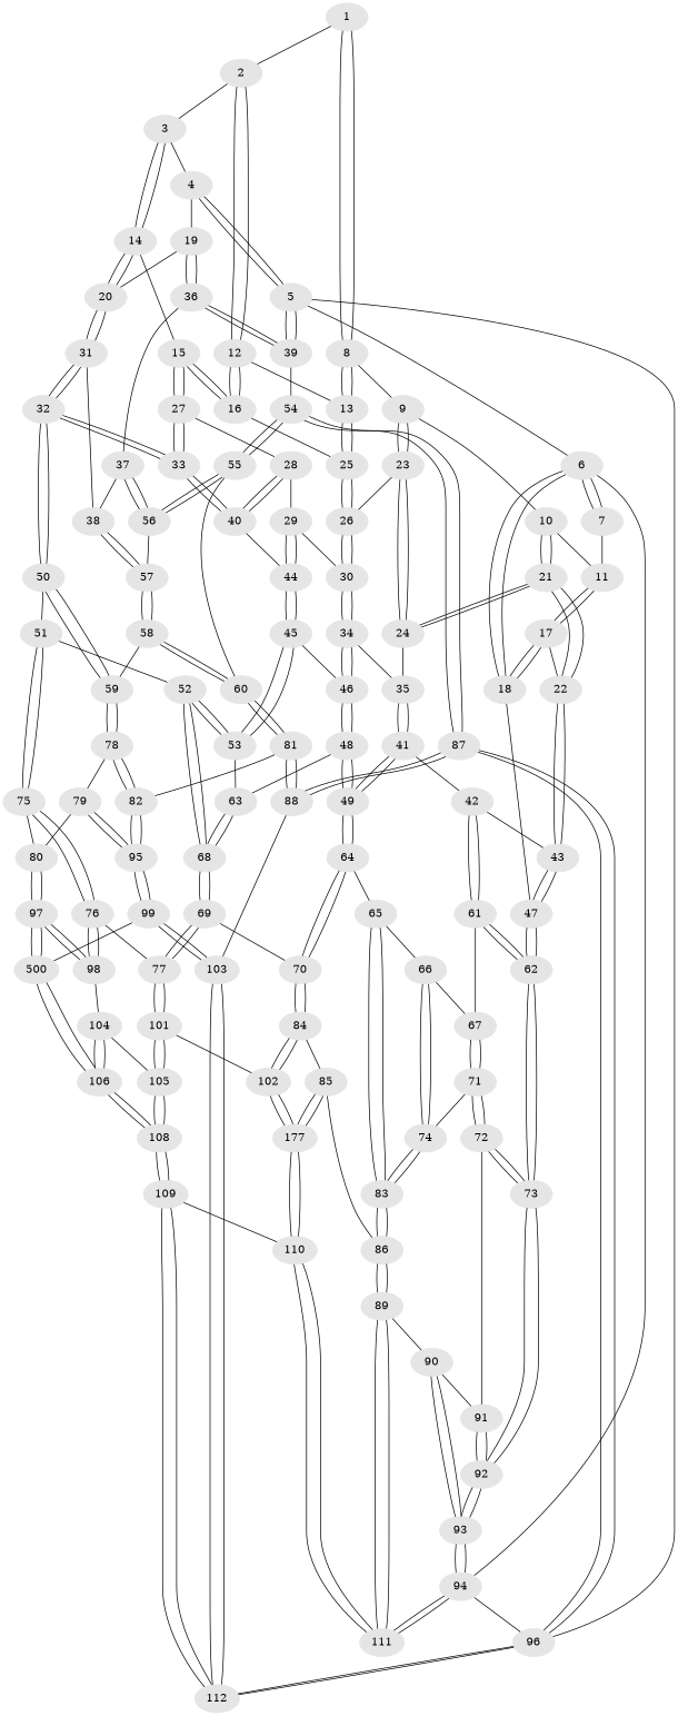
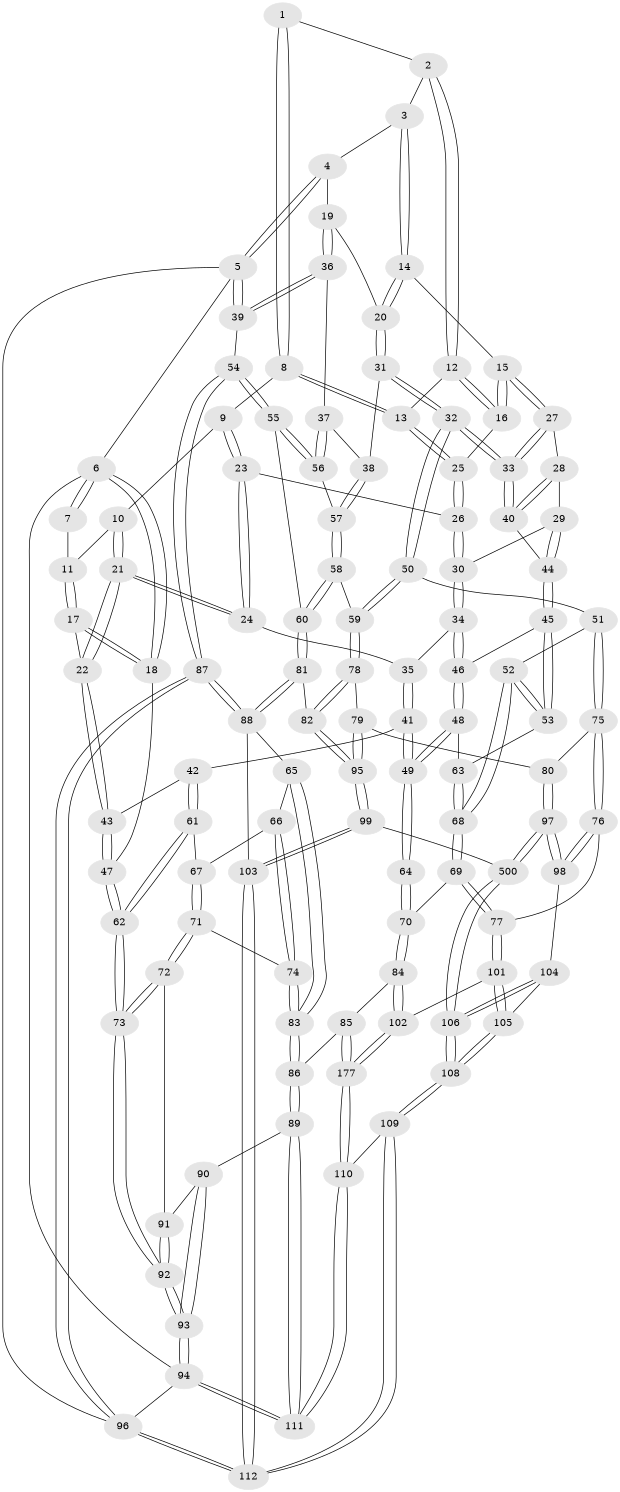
  graph {
    node [color=gray90 style=filled]
    1
    2
    8
    3
    12
    9
    13
    4
    14
    16
    5
    19
    15
    20
    6
    39
    96
    36
    7
    18
    94
    54
    112
    11
    47
    111
    17
    10
    23
    25
    21
    24
    26
    22
    27
    31
    28
    33
    43
    62
    37
    32
    38
    35
    30
    41
    34
    29
    40
    44
    45
    46
    50
    57
    51
    59
    48
    42
    49
    56
    58
    55
    87
    61
    64
    67
    53
    63
    73
    68
    65
    70
    52
    75
    78
    76
    80
    69
    60
    88
    81
    79
    82
    71
    92
    66
    83
    84
    74
    86
    72
    77
    101
    85
    102
    91
    93
    98
    97
    104
    105
    95
    99
    n104 [label=500]
    103
    89
    n107 [label=177]
    110
    90
    106
    108
    109
    1 -- 2
    1 -- 8
    1 -- 8
    2 -- 3
    2 -- 12
    2 -- 12
    8 -- 9
    8 -- 13
    8 -- 13
    3 -- 4
    3 -- 14
    3 -- 14
    12 -- 13
    12 -- 16
    12 -- 16
    9 -- 10
    9 -- 23
    9 -- 23
    13 -- 25
    13 -- 25
    4 -- 5
    4 -- 5
    4 -- 19
    14 -- 15
    14 -- 20
    14 -- 20
    16 -- 25
    5 -- 6
    5 -- 39
    5 -- 39
    5 -- 96
    19 -- 20
    19 -- 36
    19 -- 36
    15 -- 16
    15 -- 16
    15 -- 27
    15 -- 27
    20 -- 31
    20 -- 31
    6 -- 7
    6 -- 7
    6 -- 18
    6 -- 18
    6 -- 94
    39 -- 54
    96 -- 112
    96 -- 112
    36 -- 39
    36 -- 39
    36 -- 37
    7 -- 11
    18 -- 47
    94 -- 96
    94 -- 111
    94 -- 111
    54 -- 55
    54 -- 55
    54 -- 87
    54 -- 87
    11 -- 17
    11 -- 17
    47 -- 62
    47 -- 62
    17 -- 18
    17 -- 18
    17 -- 22
    10 -- 11
    10 -- 21
    10 -- 21
    23 -- 24
    23 -- 24
    23 -- 26
    25 -- 26
    25 -- 26
    21 -- 24
    21 -- 24
    21 -- 22
    21 -- 22
    24 -- 35
    26 -- 30
    26 -- 30
    22 -- 43
    22 -- 43
    27 -- 28
    27 -- 33
    27 -- 33
    31 -- 32
    31 -- 32
    31 -- 38
    28 -- 29
    28 -- 40
    28 -- 40
    33 -- 40
    33 -- 40
    43 -- 47
    43 -- 47
    62 -- 73
    62 -- 73
    37 -- 38
    37 -- 56
    37 -- 56
    32 -- 33
    32 -- 33
    32 -- 50
    32 -- 50
    38 -- 57
    38 -- 57
    35 -- 41
    35 -- 41
    30 -- 34
    30 -- 34
    41 -- 42
    41 -- 49
    41 -- 49
    34 -- 35
    34 -- 46
    34 -- 46
    29 -- 30
    29 -- 44
    29 -- 44
    40 -- 44
    44 -- 45
    44 -- 45
    45 -- 46
    45 -- 53
    45 -- 53
    46 -- 48
    46 -- 48
    50 -- 51
    50 -- 59
    50 -- 59
    57 -- 58
    57 -- 58
    51 -- 52
    51 -- 75
    51 -- 75
    59 -- 78
    59 -- 78
    48 -- 49
    48 -- 49
    48 -- 63
    42 -- 43
    42 -- 61
    42 -- 61
    49 -- 64
    49 -- 64
    56 -- 57
    58 -- 59
    58 -- 60
    58 -- 60
    55 -- 56
    55 -- 56
    55 -- 60
    87 -- 96
    87 -- 96
    87 -- 88
    87 -- 88
    61 -- 62
    61 -- 62
    61 -- 67
-   64 -- 65
+   88 -- 65
    64 -- 70
    64 -- 70
    67 -- 71
    67 -- 71
    53 -- 63
    63 -- 68
    63 -- 68
    73 -- 92
    73 -- 92
    68 -- 69
    68 -- 69
    65 -- 66
    65 -- 83
    65 -- 83
    70 -- 84
    70 -- 84
    52 -- 53
    52 -- 53
    52 -- 68
    52 -- 68
    75 -- 76
    75 -- 76
    75 -- 80
    78 -- 79
    78 -- 82
    78 -- 82
    76 -- 77
    76 -- 98
    76 -- 98
    80 -- 97
    80 -- 97
    69 -- 70
    69 -- 77
    69 -- 77
    60 -- 81
    60 -- 81
    88 -- 103
    81 -- 88
    81 -- 88
    81 -- 82
    79 -- 80
    79 -- 95
    79 -- 95
    82 -- 95
    82 -- 95
    71 -- 74
    71 -- 72
    71 -- 72
    92 -- 93
    92 -- 93
    66 -- 67
    66 -- 74
    66 -- 74
    83 -- 86
    83 -- 86
    84 -- 85
    84 -- 102
    84 -- 102
    74 -- 83
    74 -- 83
    86 -- 89
    86 -- 89
    72 -- 73
    72 -- 73
    72 -- 91
    77 -- 101
    77 -- 101
    101 -- 102
    101 -- 105
    101 -- 105
    85 -- 86
    85 -- n107
    85 -- n107
    102 -- n107
    102 -- n107
    91 -- 92
    91 -- 92
    93 -- 94
    93 -- 94
    98 -- 104
    97 -- 98
    97 -- 98
    97 -- n104
    97 -- n104
    104 -- 105
    104 -- 106
    104 -- 106
    105 -- 108
    105 -- 108
    95 -- 99
    95 -- 99
    99 -- n104
    99 -- 103
    99 -- 103
    n104 -- 106
    n104 -- 106
    103 -- 112
    103 -- 112
    89 -- 111
    89 -- 111
    89 -- 90
    n107 -- 110
    n107 -- 110
    110 -- 111
    110 -- 111
    90 -- 91
    90 -- 93
    90 -- 93
    106 -- 108
    106 -- 108
    108 -- 109
    108 -- 109
    109 -- 112
    109 -- 112
    109 -- 110
  }
